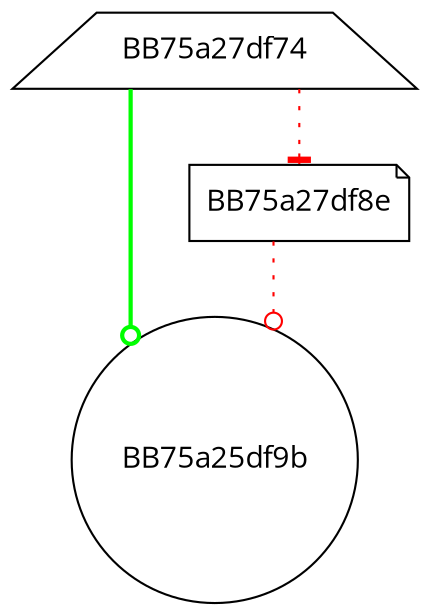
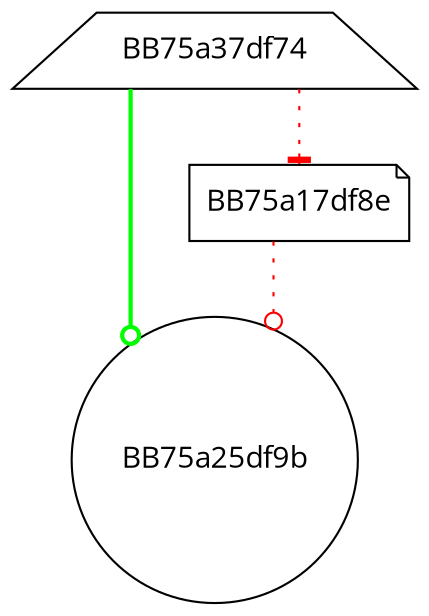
  digraph {
    fontname="Open Sans"
    splines=ortho
    node [fontname="Open Sans"]
    edge [arrowhead=odot color=red fontname="Open Sans" style=dotted]
-   BB75a27df74 [shape=trapezium]
+   BB75a27df74 [shape=trapezium label=BB75a37df74]
    n2 [label=BB75a25df9b shape=circle]
-   BB75a27df8e [shape=note]
+   BB75a27df8e [shape=note label=BB75a17df8e]
    BB75a27df74 -> n2 [color=green style=bold]
    BB75a27df74 -> BB75a27df8e [arrowhead=tee]
    BB75a27df8e -> n2
  }
